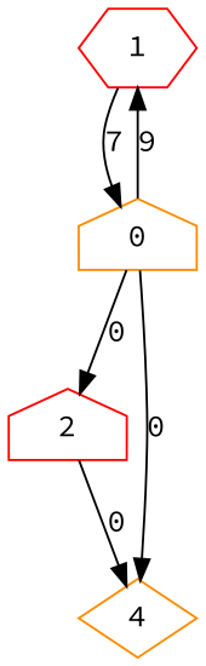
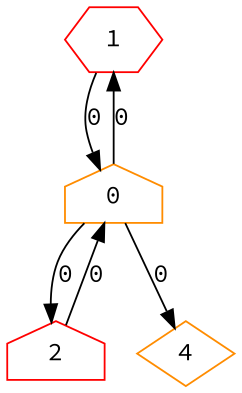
  digraph {
    fontname="Source Code Pro"
    node [color=red fontname="Source Code Pro" shape=house]
    edge [fontname="Source Code Pro"]
    1 [shape=hexagon]
    0 [color=darkorange]
    2
    4 [color=darkorange shape=diamond]
-   1 -> 0 [label=7]
-   0 -> 1 [label=9]
+   1 -> 0 [label=0]
+   0 -> 1 [label=0]
    0 -> 2 [label=0]
    0 -> 4 [label=0]
-   2 -> 4 [label=0]
+   2 -> 0 [label=0]
  }
